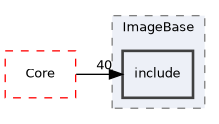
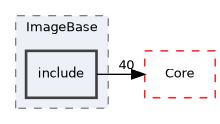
  digraph {
    compound=true
    rankdir=LR
    node [fillcolor="#edf0f7" fontname=Helvetica fontsize=10 shape=box]
    n1 [color=grey25 label=include style="filled,bold,"]
    n2 [color=red label=Core style="dashed,"]
    subgraph cluster_1 {
      bgcolor="#edf0f7"
      fontname=Helvetica
      fontsize=10
      label=ImageBase
      pencolor=grey50
      style="filled,dashed,"
      n1
    }
-   n2 -> n1 [fontname=Helvetica fontsize=10 headlabel=40 labeldistance=1.5 labelfontname=Helvetica labelfontsize=10]
+   n1 -> n2 [fontname=Helvetica fontsize=10 headlabel=40 labeldistance=1.5 labelfontname=Helvetica labelfontsize=10]
  }
